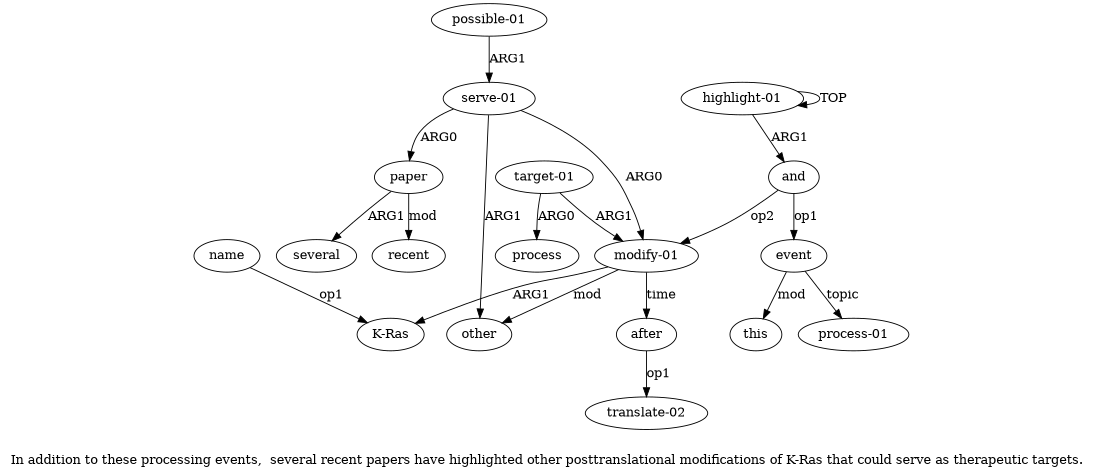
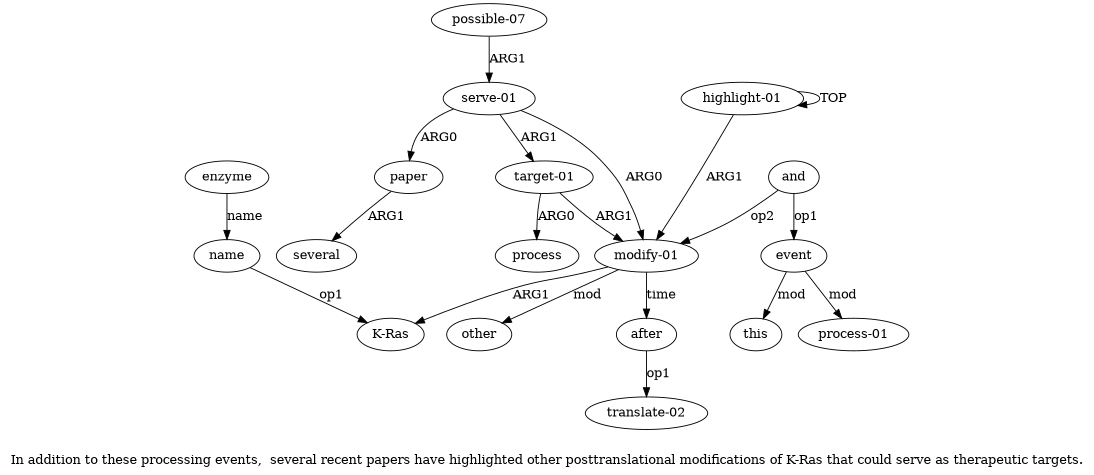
  digraph {
    label="In addition to these processing events,  several recent papers have highlighted other posttranslational modifications of K-Ras that could serve as therapeutic targets."
    node [color=black]
    edge [color=black gold_label=ARG1 test_label=ARG1]
    n1 [gold_ind=15 gold_label="target-01" label="target-01" test_ind=15 test_label="target-01"]
    n2 [gold_ind=16 gold_label=therapy label=process test_ind=16 test_label=therapy]
    n3 [gold_ind=8 gold_label="modify-01" label="modify-01" test_ind=8 test_label="modify-01"]
    n4 [gold_ind=11 gold_label=other label=other test_ind=11 test_label=other]
    n5 [gold_ind=12 gold_label=after label=after test_ind=12 test_label=after]
    n6 [gold_ind=-1 gold_label="K-Ras" label="K-Ras" test_ind=-1 test_label="K-Ras"]
    n7 [gold_ind=13 gold_label="translate-02" label="translate-02" test_ind=13 test_label="translate-02"]
+   n8 [gold_ind=9 gold_label=enzyme label=enzyme test_ind=9 test_label=enzyme]
    n9 [gold_ind=10 gold_label=name label=name test_ind=10 test_label=name]
    n10 [gold_ind=14 gold_label="serve-01" label="serve-01" test_ind=14 test_label="serve-01"]
    n11 [gold_ind=1 gold_label=paper label=paper test_ind=1 test_label=paper]
-   n12 [gold_ind=17 gold_label="possible-01" label="possible-01" test_ind=17 test_label="possible-01"]
-   n13 [gold_ind=3 gold_label=recent label=recent test_ind=3 test_label=recent]
+   n12 [gold_ind=17 gold_label="possible-01" label="possible-07" test_ind=17 test_label="possible-01"]
    n14 [gold_ind=2 gold_label=several label=several test_ind=2 test_label=several]
    n15 [gold_ind=0 gold_label="highlight-01" label="highlight-01" test_ind=0 test_label="highlight-01"]
    n16 [gold_ind=4 gold_label=and label=and test_ind=4 test_label=and]
    n17 [gold_ind=5 gold_label=event label=event test_ind=5 test_label=event]
    n18 [gold_ind=7 gold_label="process-01" label="process-01" test_ind=7 test_label="process-01"]
    n19 [gold_ind=6 gold_label=this label=this test_ind=6 test_label=this]
    n1 -> n2 [gold_label=ARG0 label=ARG0 test_label=ARG0]
    n1 -> n3 [label=ARG1]
    n3 -> n4 [gold_label=mod label=mod test_label=mod]
    n3 -> n5 [gold_label=time label=time test_label=time]
    n3 -> n6 [label=ARG1]
    n5 -> n7 [gold_label=op1 label=op1 test_label=op1]
+   n8 -> n9 [gold_label=name label=name test_label=name]
    n9 -> n6 [gold_label=op1 label=op1 test_label=op1]
-   n10 -> n4 [label=ARG1]
+   n10 -> n1 [label=ARG1]
    n10 -> n3 [gold_label=ARG0 label=ARG0 test_label=ARG0]
    n10 -> n11 [gold_label=ARG0 label=ARG0 test_label=ARG0]
-   n11 -> n13 [gold_label=mod label=mod test_label=mod]
    n11 -> n14 [gold_label=quant label=ARG1 test_label=quant]
    n12 -> n10 [label=ARG1]
    n15 -> n15 [gold_label=TOP label=TOP test_label=TOP]
-   n15 -> n16 [label=ARG1]
+   n15 -> n3 [label=ARG1]
    n16 -> n3 [gold_label=op2 label=op2 test_label=op2]
    n16 -> n17 [gold_label=op1 label=op1 test_label=op1]
-   n17 -> n18 [gold_label=topic label=topic test_label=topic]
+   n17 -> n18 [gold_label=topic label=mod test_label=topic]
    n17 -> n19 [gold_label=mod label=mod test_label=mod]
  }
